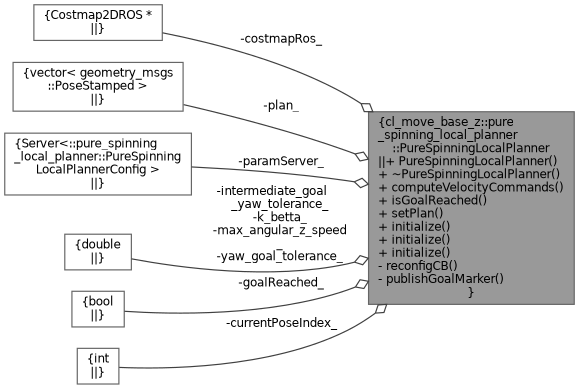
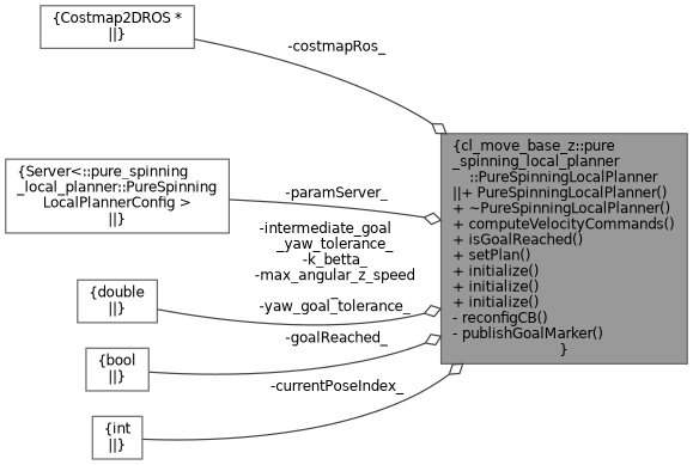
  digraph {
    rankdir=LR
    node [color=gray40 fillcolor=white fontname=Helvetica fontsize=10 shape=box style=filled]
    edge [arrowhead=odiamond color=grey25 fontname=Helvetica fontsize=10 labelfontname=Helvetica labelfontsize=10 style=solid]
    n1 [fillcolor=grey60 fontcolor=black height=0.2 label="{cl_move_base_z::pure\l_spinning_local_planner\l::PureSpinningLocalPlanner\n||+ PureSpinningLocalPlanner()\l+ ~PureSpinningLocalPlanner()\l+ computeVelocityCommands()\l+ isGoalReached()\l+ setPlan()\l+ initialize()\l+ initialize()\l+ initialize()\l- reconfigCB()\l- publishGoalMarker()\l}" width=0.4]
    n2 [height=0.2 label="{Costmap2DROS *\n||}" width=0.4]
-   n3 [height=0.2 label="{vector\< geometry_msgs\l::PoseStamped \>\n||}" width=0.4]
    n4 [height=0.2 label="{Server\<::pure_spinning\l_local_planner::PureSpinning\lLocalPlannerConfig \>\n||}" width=0.4]
    n5 [height=0.2 label="{double\n||}" width=0.4]
    n6 [height=0.2 label="{bool\n||}" width=0.4]
    n7 [height=0.2 label="{int\n||}" width=0.4]
    n2 -> n1 [label=" -costmapRos_"]
-   n3 -> n1 [label=" -plan_"]
    n4 -> n1 [label=" -paramServer_"]
    n5 -> n1 [label=" -intermediate_goal\l_yaw_tolerance_\n-k_betta_\n-max_angular_z_speed\l_\n-yaw_goal_tolerance_"]
    n6 -> n1 [label=" -goalReached_"]
    n7 -> n1 [label=" -currentPoseIndex_"]
  }
